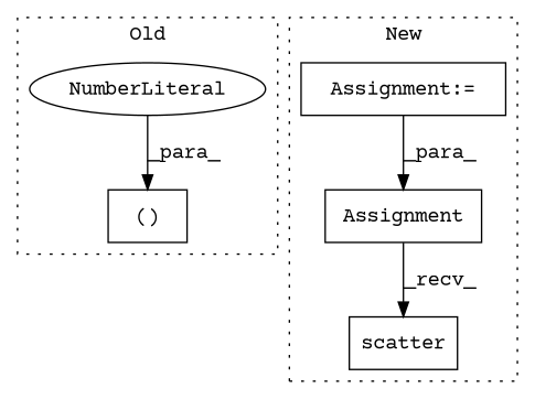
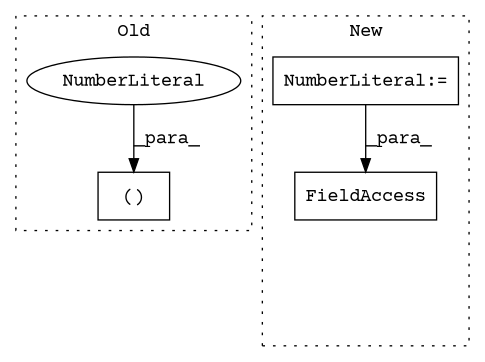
  digraph {
    fontname="Courier Prime"
    node [fontname="Courier Prime" l=1 shape=box]
    edge [fontname="Courier Prime"]
    n1 [a=106 l=22 label="()" s=991]
    n2 [a=34 label=NumberLiteral s=1012 shape=ellipse]
-   n3 [a=32 l="8,1" label=scatter s="1311,1364"]
-   n4 [a=7 label="Assignment:=" s=1173]
-   n5 [a=22 l=7 label=Assignment s=1303]
+   n4 [a=7 label="NumberLiteral:=" s=1173]
+   n5 [a=22 l=7 label=FieldAccess s=1303]
    subgraph cluster_1 {
      label=Old
      style=dotted
      n1
      n2
    }
    subgraph cluster_2 {
      label=New
      style=dotted
-     n3
      n4
      n5
    }
    n2 -> n1 [label=_para_]
    n4 -> n5 [label=_para_]
-   n5 -> n3 [label=_recv_]
  }
